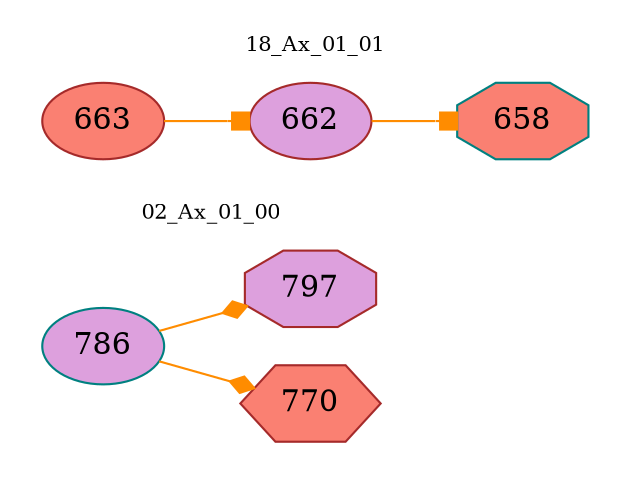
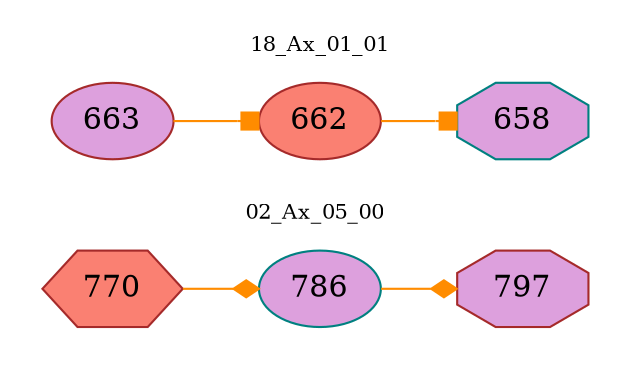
  digraph {
    rankdir=LR
    node [color=brown fillcolor=plum shape=ellipse style=filled]
    edge [arrowhead=diamond color=darkorange]
    n1 [color=teal label=786]
    n2 [fillcolor=salmon label=770 shape=hexagon]
    n3 [label=797 shape=octagon]
-   n4 [label=662]
-   n5 [color=teal fillcolor=salmon label=658 shape=octagon]
-   n6 [fillcolor=salmon label=663]
+   n4 [fillcolor=salmon label=662]
+   n5 [color=teal label=658 shape=octagon]
+   n6 [label=663]
    subgraph cluster_1 {
      color=white
      fontsize=10
-     label="02_Ax_01_00"
+     label="02_Ax_05_00"
      n1
      n2
      n3
    }
    subgraph cluster_2 {
      color=white
      fontsize=10
      label="18_Ax_01_01"
      n4
      n5
      n6
    }
-   n1 -> n2
+   n2 -> n1
    n1 -> n3
    n4 -> n5 [arrowhead=box]
    n6 -> n4 [arrowhead=box]
  }
